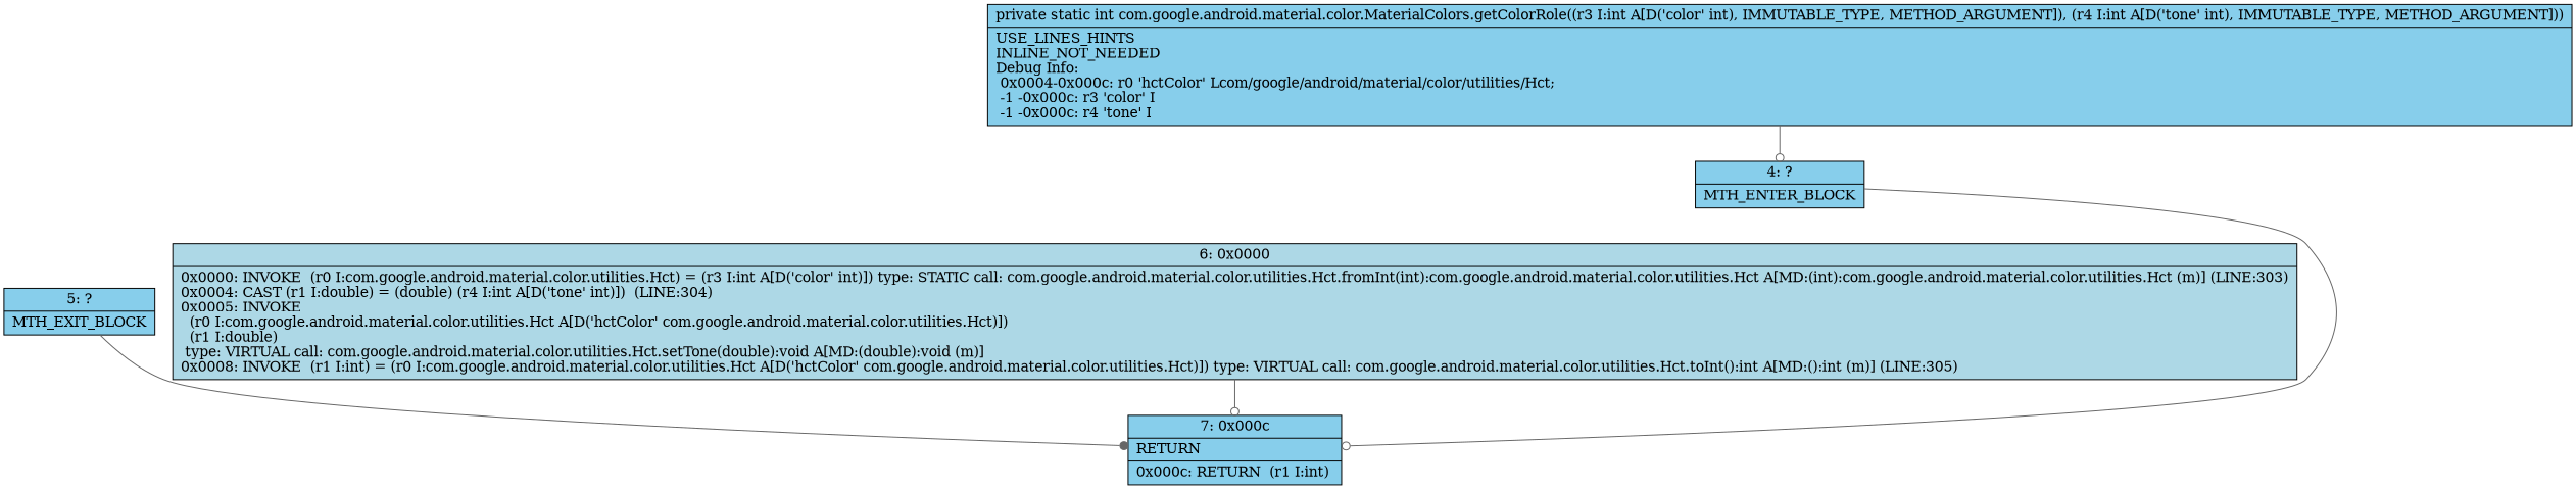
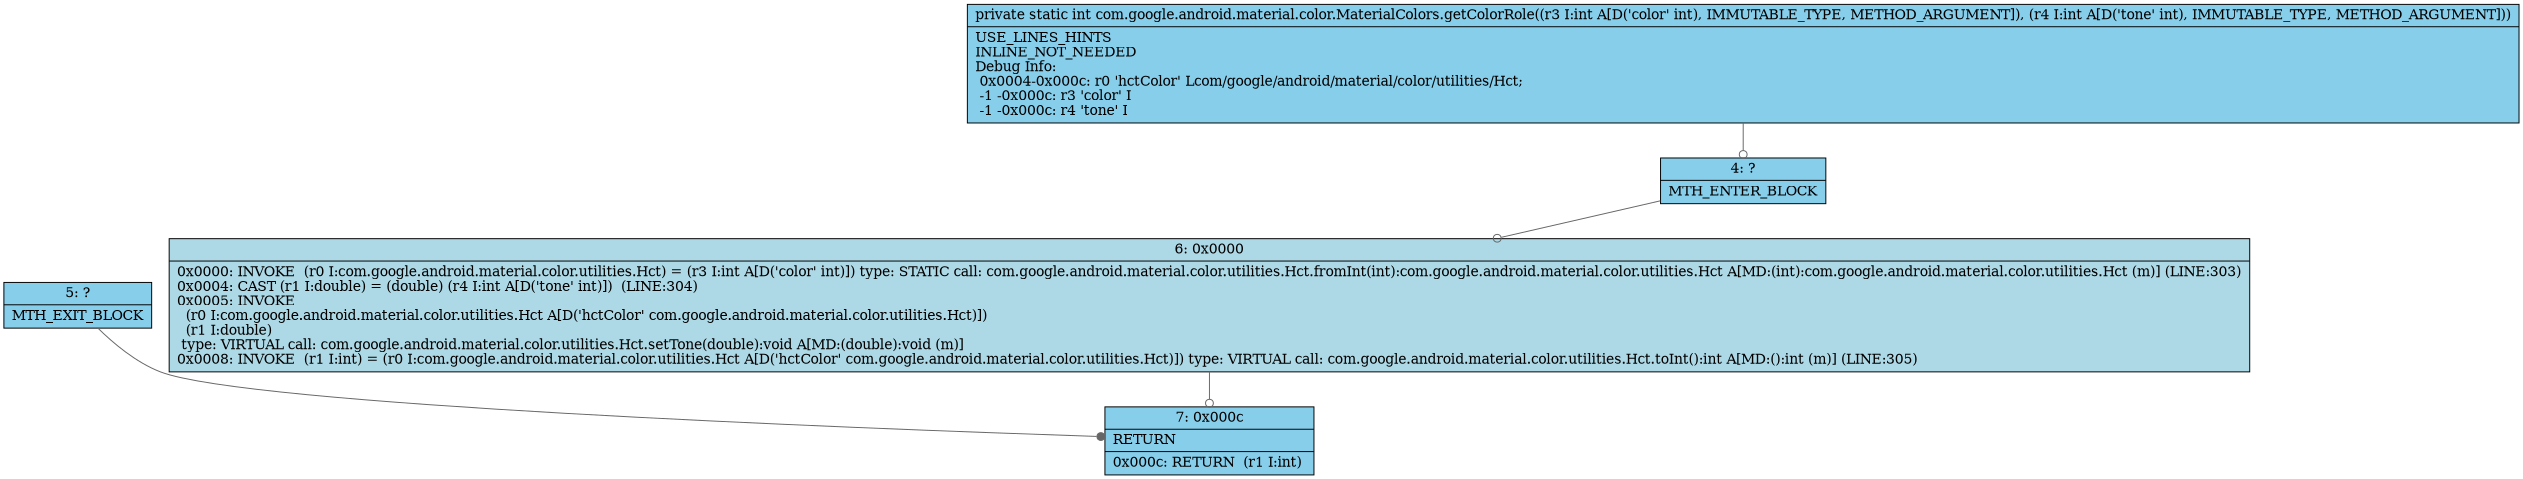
  digraph {
    node [fillcolor=skyblue shape=record style=filled]
    edge [arrowhead=odot color=gray40]
    n1 [label="{4\:\ ?|MTH_ENTER_BLOCK\l}"]
    n2 [fillcolor=lightblue label="{6\:\ 0x0000|0x0000: INVOKE  (r0 I:com.google.android.material.color.utilities.Hct) = (r3 I:int A[D('color' int)]) type: STATIC call: com.google.android.material.color.utilities.Hct.fromInt(int):com.google.android.material.color.utilities.Hct A[MD:(int):com.google.android.material.color.utilities.Hct (m)] (LINE:303)\l0x0004: CAST (r1 I:double) = (double) (r4 I:int A[D('tone' int)])  (LINE:304)\l0x0005: INVOKE  \l  (r0 I:com.google.android.material.color.utilities.Hct A[D('hctColor' com.google.android.material.color.utilities.Hct)])\l  (r1 I:double)\l type: VIRTUAL call: com.google.android.material.color.utilities.Hct.setTone(double):void A[MD:(double):void (m)]\l0x0008: INVOKE  (r1 I:int) = (r0 I:com.google.android.material.color.utilities.Hct A[D('hctColor' com.google.android.material.color.utilities.Hct)]) type: VIRTUAL call: com.google.android.material.color.utilities.Hct.toInt():int A[MD:():int (m)] (LINE:305)\l}"]
    n3 [label="{7\:\ 0x000c|RETURN\l|0x000c: RETURN  (r1 I:int) \l}"]
    n4 [label="{5\:\ ?|MTH_EXIT_BLOCK\l}"]
    n5 [label="{private static int com.google.android.material.color.MaterialColors.getColorRole((r3 I:int A[D('color' int), IMMUTABLE_TYPE, METHOD_ARGUMENT]), (r4 I:int A[D('tone' int), IMMUTABLE_TYPE, METHOD_ARGUMENT]))  | USE_LINES_HINTS\lINLINE_NOT_NEEDED\lDebug Info:\l  0x0004\-0x000c: r0 'hctColor' Lcom\/google\/android\/material\/color\/utilities\/Hct;\l  \-1 \-0x000c: r3 'color' I\l  \-1 \-0x000c: r4 'tone' I\l}"]
-   n1 -> n3
+   n1 -> n2
    n2 -> n3
    n4 -> n3 [arrowhead=dot]
    n5 -> n1
  }
